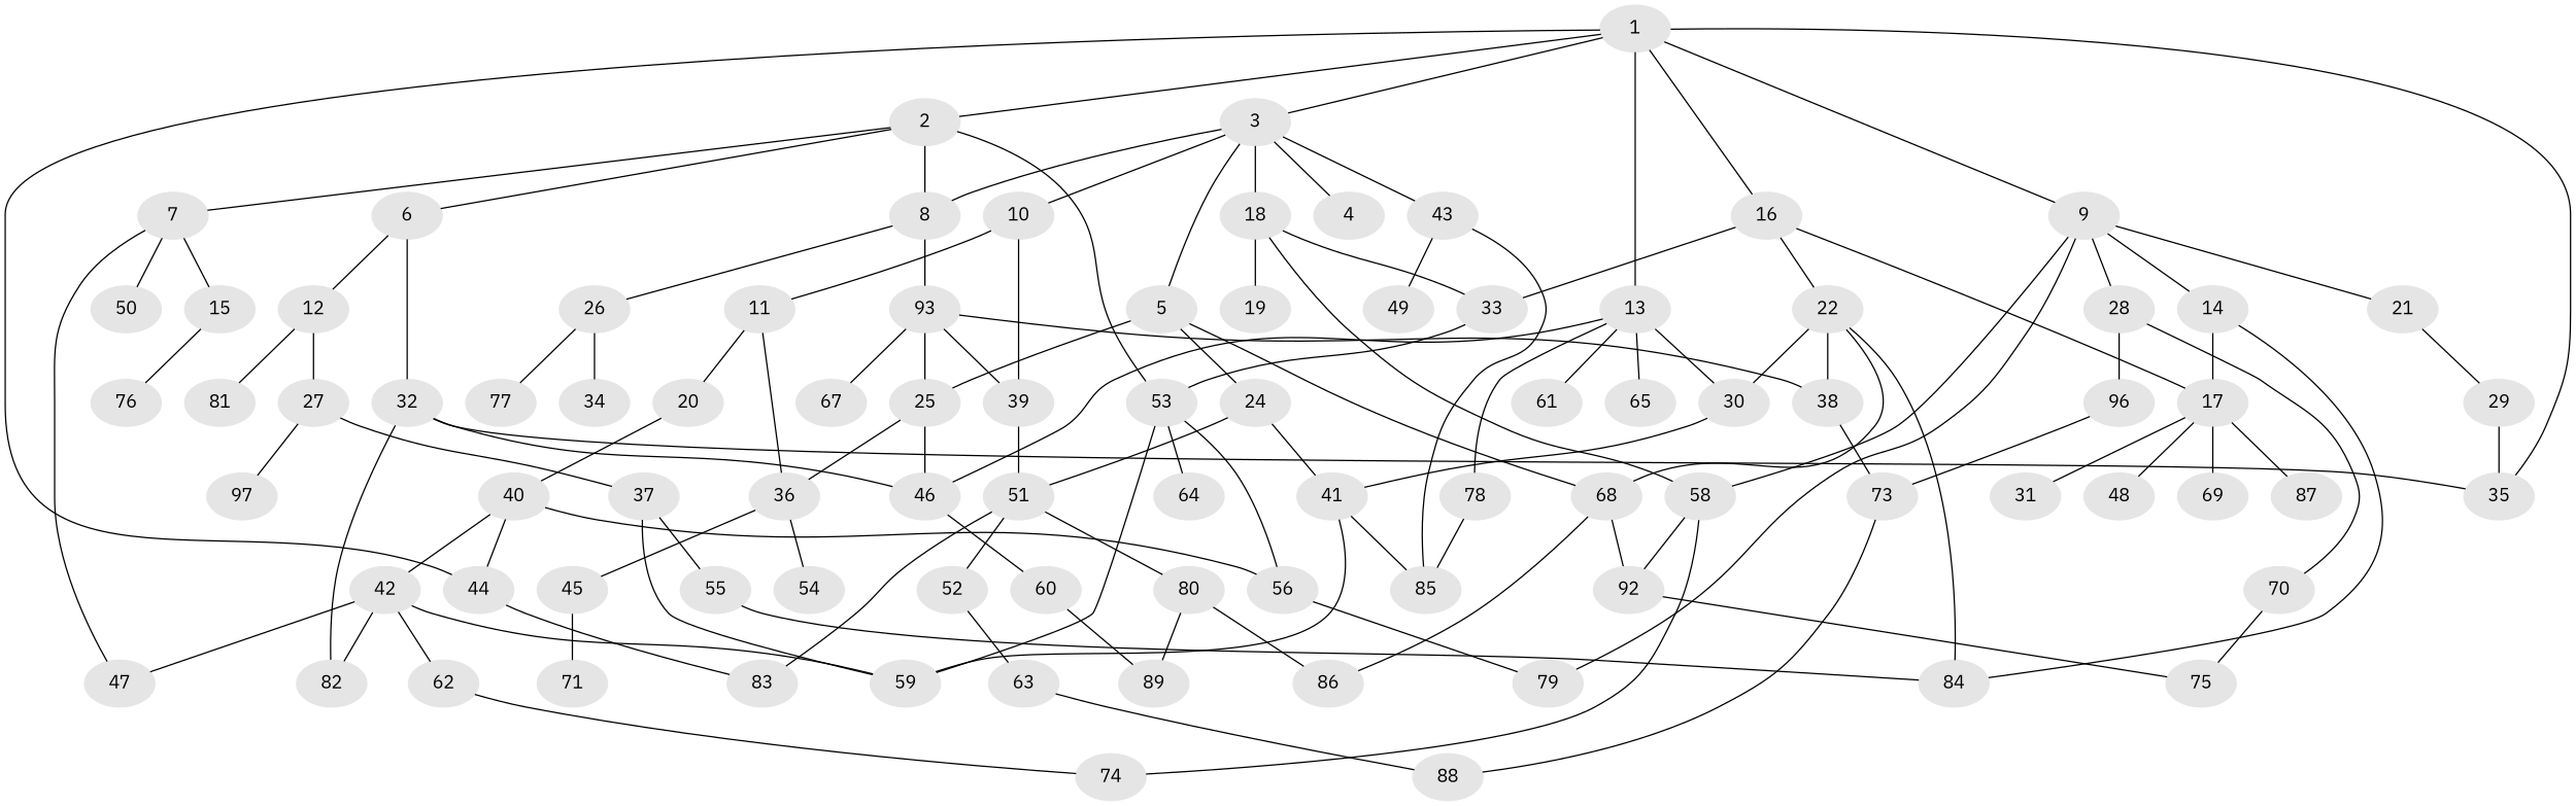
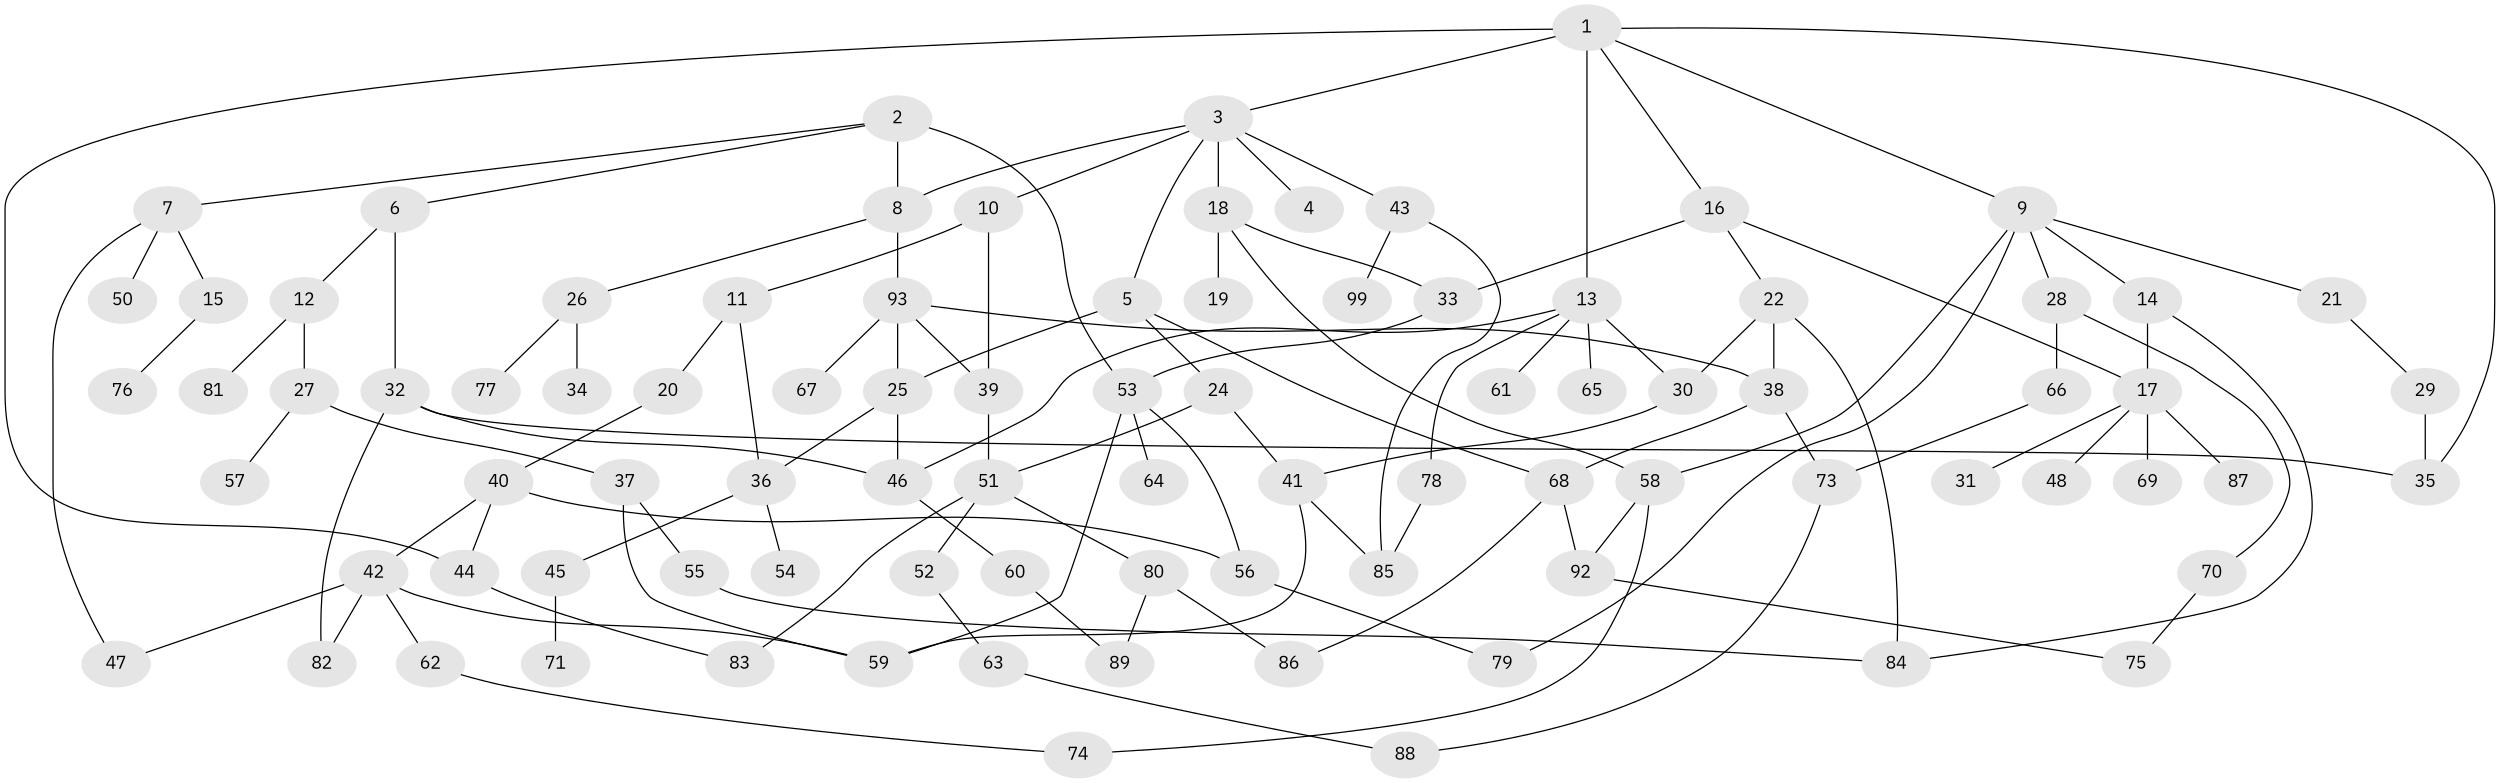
  graph {
    fontname="IBM Plex Sans"
    node [color=gray90 fontname="IBM Plex Sans" style=filled]
    edge [fontname="IBM Plex Sans"]
    1
    2
    3
    9
    13
    16
    35
    44
    6
    7
    8
    53
    4
    5
    10
    18
    43
    14
    21
    28
    79
    58
    30
    46
    61
    65
    78
    17
    22
    33
    83
    12
    32
    15
    47
    50
    n37 [label=93]
    26
    59
    56
    64
    24
    25
    68
    11
    39
    19
    85
-   49
+   49 [label=99]
    51
    41
    36
    n53 [label=92]
    86
    27
    81
    82
    76
    38
    67
    34
    77
    84
    29
-   66 [label=96]
+   66
    70
    20
    40
    37
-   57 [label=97]
+   57
    60
    31
    48
    69
    87
    74
    42
    73
    52
    80
    45
    54
    55
    75
    71
    88
    62
    89
    63
-   1 -- 2
    1 -- 3
    1 -- 9
    1 -- 13
    1 -- 16
    1 -- 35
    1 -- 44
    2 -- 6
    2 -- 7
    2 -- 8
    2 -- 53
    3 -- 8
    3 -- 4
    3 -- 5
    3 -- 10
    3 -- 18
    3 -- 43
    9 -- 14
    9 -- 21
    9 -- 28
    9 -- 79
    9 -- 58
    13 -- 30
    13 -- 46
    13 -- 61
    13 -- 65
    13 -- 78
    16 -- 17
    16 -- 22
    16 -- 33
    44 -- 83
    6 -- 12
    6 -- 32
    7 -- 15
    7 -- 47
    7 -- 50
    8 -- n37
    8 -- 26
    53 -- 59
    53 -- 56
    53 -- 64
    5 -- 24
    5 -- 25
    5 -- 68
    10 -- 11
    10 -- 39
    18 -- 58
    18 -- 33
    18 -- 19
    43 -- 85
    43 -- 49
    14 -- 17
    14 -- 84
    21 -- 29
    28 -- 66
    28 -- 70
    58 -- n53
    58 -- 74
    30 -- 41
    46 -- 60
    78 -- 85
    17 -- 31
    17 -- 48
    17 -- 69
    17 -- 87
    22 -- 30
-   22 -- 68
+   38 -- 68
    22 -- 38
    22 -- 84
    33 -- 53
    12 -- 27
    12 -- 81
    32 -- 35
    32 -- 46
    32 -- 82
    15 -- 76
    n37 -- 25
    n37 -- 39
    n37 -- 38
    n37 -- 67
    26 -- 34
    26 -- 77
    56 -- 79
    24 -- 51
    24 -- 41
    25 -- 46
    25 -- 36
    68 -- n53
    68 -- 86
    11 -- 36
    11 -- 20
    39 -- 51
    51 -- 83
    51 -- 52
    51 -- 80
    41 -- 59
    41 -- 85
    36 -- 45
    36 -- 54
    n53 -- 75
    27 -- 37
    27 -- 57
    38 -- 73
    29 -- 35
    66 -- 73
    70 -- 75
    20 -- 40
    40 -- 44
    40 -- 56
    40 -- 42
    37 -- 59
    37 -- 55
    60 -- 89
    42 -- 47
    42 -- 59
    42 -- 82
    42 -- 62
    73 -- 88
    52 -- 63
    80 -- 86
    80 -- 89
    45 -- 71
    55 -- 84
    62 -- 74
    63 -- 88
  }
